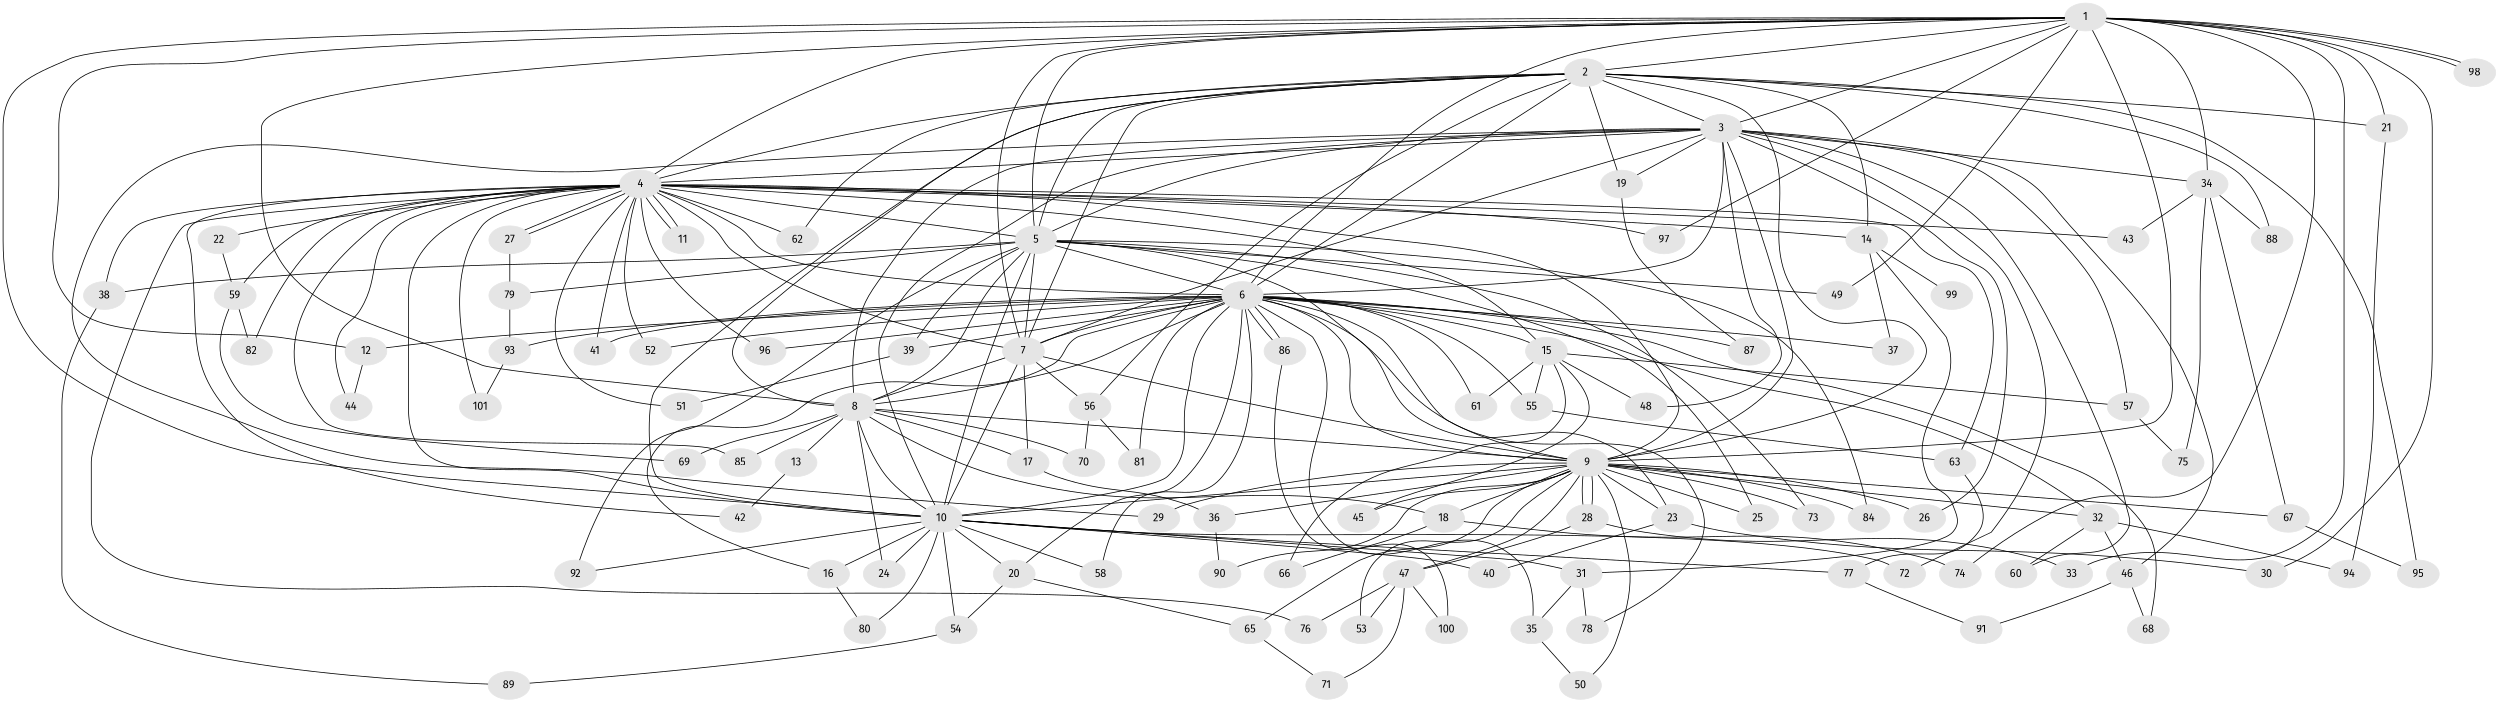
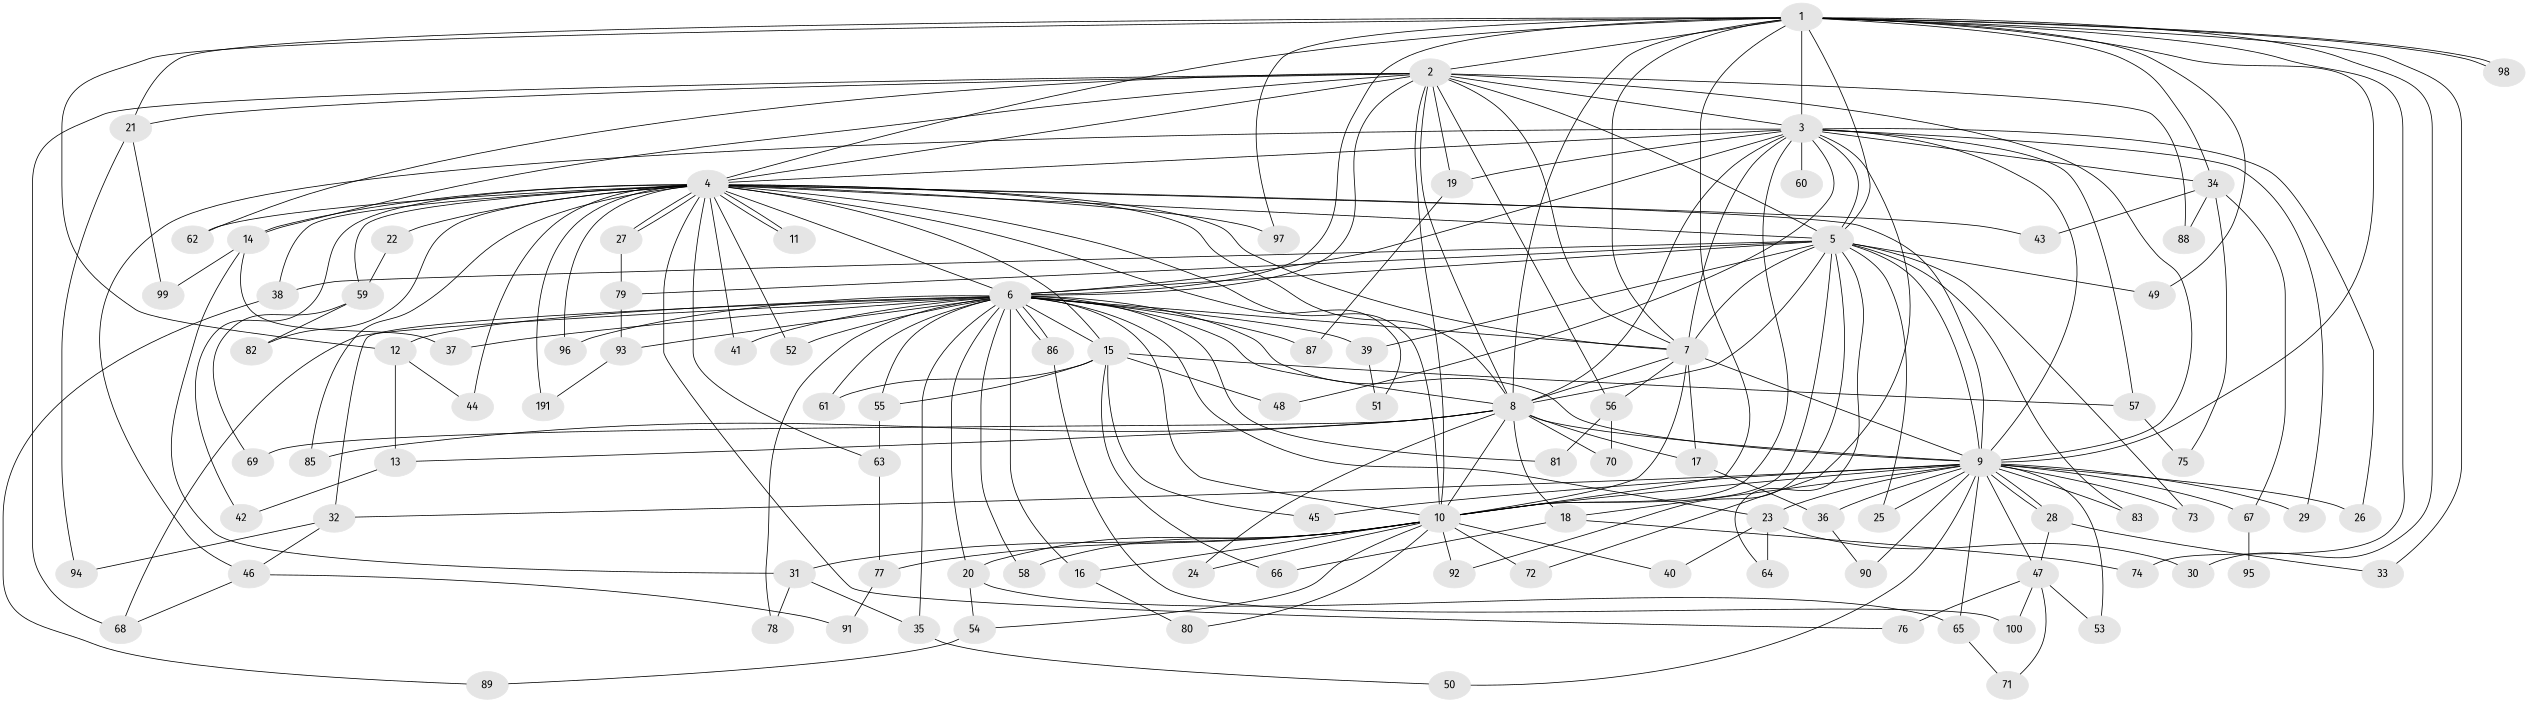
  graph {
    fontname="Fira Sans"
    node [color=gray90 fontname="Fira Sans" style=filled]
    edge [fontname="Fira Sans"]
    1
    2
    3
    4
    5
    6
    7
    8
    9
    10
    12
    21
    30
    33
    34
    49
    74
    97
    98
    14
    19
    56
    62
    88
    95
    26
    29
    46
    48
    57
    60
    72
    11
    15
    22
    27
    38
    41
    42
    43
    44
    51
    52
    59
    63
    76
    82
    85
    96
-   101
+   101 [label=191]
    25
    39
+   64
    73
    79
-   84
+   84 [label=83]
    92
    16
    20
    23
    32
    35
    37
    55
    58
    61
    68
    78
    81
    86
    87
    93
    17
    13
    18
    24
    69
    70
    28
    36
    45
    47
    50
    53
    65
    67
    90
    31
    40
    54
    77
    80
    99
    94
    75
    91
    66
    89
    100
    71
    1 -- 2
    1 -- 3
    1 -- 4
    1 -- 5
    1 -- 6
    1 -- 7
    1 -- 8
    1 -- 9
    1 -- 10
    1 -- 12
    1 -- 21
    1 -- 30
    1 -- 33
    1 -- 34
    1 -- 49
    1 -- 74
    1 -- 97
    1 -- 98
    1 -- 98
    2 -- 3
    2 -- 4
    2 -- 5
    2 -- 6
    2 -- 7
    2 -- 8
    2 -- 9
    2 -- 10
    2 -- 21
    2 -- 14
    2 -- 19
    2 -- 56
    2 -- 62
    2 -- 88
-   2 -- 95
+   2 -- 68
    3 -- 4
    3 -- 5
    3 -- 6
    3 -- 7
    3 -- 8
    3 -- 9
    3 -- 10
    3 -- 34
    3 -- 19
    3 -- 26
    3 -- 29
    3 -- 46
    3 -- 48
    3 -- 57
    3 -- 60
    3 -- 72
    4 -- 5
    4 -- 6
    4 -- 7
+   4 -- 8
    4 -- 9
    4 -- 10
    4 -- 97
    4 -- 14
    4 -- 62
    4 -- 11
    4 -- 11
    4 -- 15
    4 -- 22
    4 -- 27
    4 -- 27
    4 -- 38
    4 -- 41
    4 -- 42
    4 -- 43
    4 -- 44
    4 -- 51
    4 -- 52
    4 -- 59
    4 -- 63
    4 -- 76
    4 -- 82
    4 -- 85
    4 -- 96
    4 -- 101
    5 -- 6
    5 -- 7
    5 -- 8
    5 -- 9
    5 -- 10
    5 -- 49
    5 -- 38
    5 -- 25
    5 -- 39
+   5 -- 64
    5 -- 73
    5 -- 79
    5 -- 84
    5 -- 92
    6 -- 7
    6 -- 8
    6 -- 9
    6 -- 10
    6 -- 12
    6 -- 15
    6 -- 41
    6 -- 52
    6 -- 96
    6 -- 39
    6 -- 16
    6 -- 20
    6 -- 23
    6 -- 32
    6 -- 35
    6 -- 37
    6 -- 55
    6 -- 58
    6 -- 61
    6 -- 68
    6 -- 78
    6 -- 81
    6 -- 86
    6 -- 86
    6 -- 87
    6 -- 93
    7 -- 8
    7 -- 9
    7 -- 10
    7 -- 56
    7 -- 17
    8 -- 9
    8 -- 10
    8 -- 85
    8 -- 17
    8 -- 13
    8 -- 18
    8 -- 24
    8 -- 69
    8 -- 70
    9 -- 10
    9 -- 26
    9 -- 29
    9 -- 25
    9 -- 73
    9 -- 84
    9 -- 23
    9 -- 32
    9 -- 18
    9 -- 28
    9 -- 28
    9 -- 36
    9 -- 45
    9 -- 47
    9 -- 50
    9 -- 53
    9 -- 65
    9 -- 67
    9 -- 90
    10 -- 72
    10 -- 92
    10 -- 16
    10 -- 20
    10 -- 58
    10 -- 24
    10 -- 31
    10 -- 40
    10 -- 54
    10 -- 77
    10 -- 80
    12 -- 44
+   12 -- 13
+   21 -- 99
    21 -- 94
    34 -- 88
    34 -- 43
    34 -- 67
    34 -- 75
    14 -- 37
    14 -- 31
    14 -- 99
    19 -- 87
    56 -- 81
    56 -- 70
    46 -- 68
    46 -- 91
    57 -- 75
    15 -- 48
    15 -- 57
    15 -- 55
    15 -- 61
    15 -- 45
    15 -- 66
    22 -- 59
    27 -- 79
    38 -- 89
    59 -- 82
    59 -- 69
    63 -- 77
    39 -- 51
    79 -- 93
    16 -- 80
    20 -- 65
    20 -- 54
    23 -- 30
+   23 -- 64
    23 -- 40
    32 -- 46
-   32 -- 60
    32 -- 94
    35 -- 50
    55 -- 63
    86 -- 100
    93 -- 101
    17 -- 36
    13 -- 42
    18 -- 74
    18 -- 66
    28 -- 33
    28 -- 47
    36 -- 90
    47 -- 76
    47 -- 53
    47 -- 100
    47 -- 71
    65 -- 71
    67 -- 95
    31 -- 35
    31 -- 78
    54 -- 89
    77 -- 91
  }
